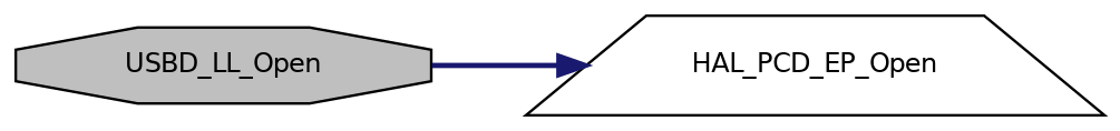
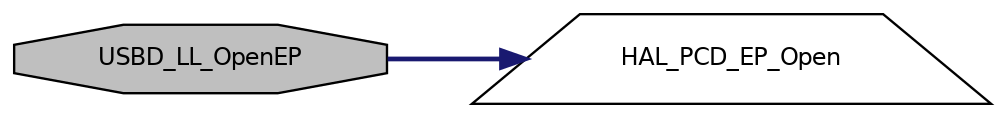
  digraph {
    rankdir=LR
    node [color=black fontname=Helvetica fontsize=10 style=filled]
-   n1 [fillcolor=grey75 fontcolor=black height=0.2 label=USBD_LL_Open shape=octagon width=0.4]
+   n1 [fillcolor=grey75 fontcolor=black height=0.2 label=USBD_LL_OpenEP shape=octagon width=0.4]
    n2 [fillcolor=white height=0.2 label=HAL_PCD_EP_Open shape=trapezium width=0.4]
    n1 -> n2 [color=midnightblue fontname=Helvetica fontsize=10 labelfontname=Helvetica labelfontsize=10 style=bold]
  }
